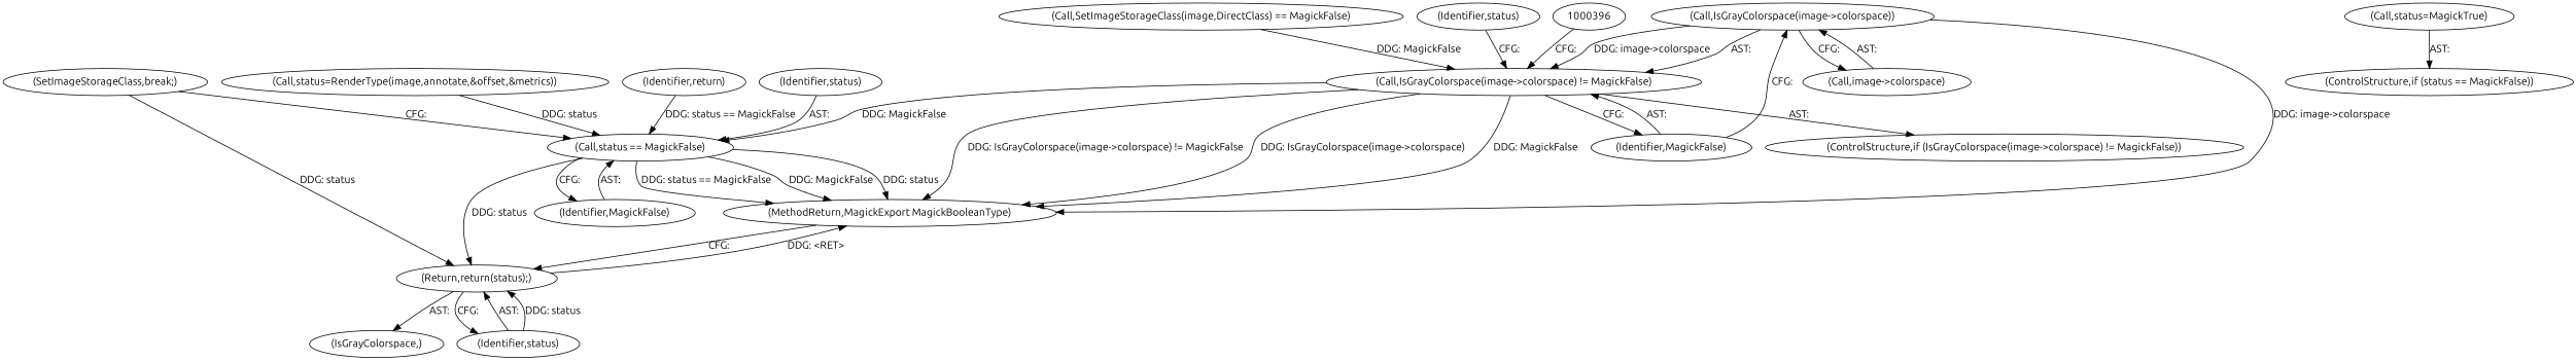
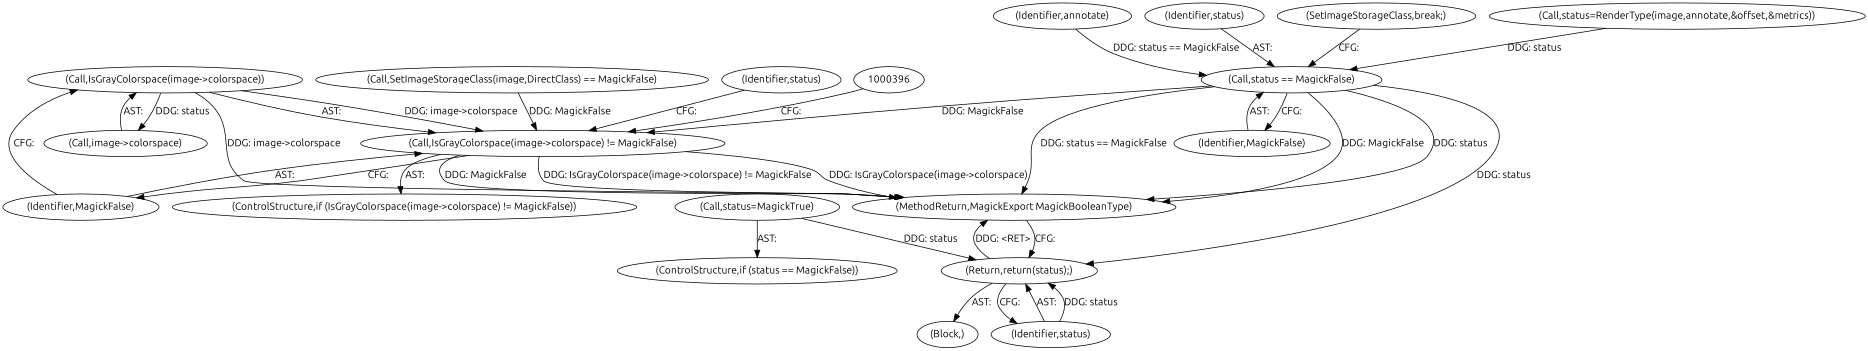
  digraph {
    fontname=Ubuntu
    node [fontname=Ubuntu]
    edge [fontname=Ubuntu]
    n1 [label="(Call,IsGrayColorspace(image->colorspace))"]
    n2 [label="(Call,IsGrayColorspace(image->colorspace) != MagickFalse)"]
    n3 [label="(MethodReturn,MagickExport MagickBooleanType)"]
    n4 [label="(Call,image->colorspace)"]
    n5 [label="(Call,status == MagickFalse)"]
    n6 [label="(Identifier,MagickFalse)"]
    n7 [label="(ControlStructure,if (IsGrayColorspace(image->colorspace) != MagickFalse))"]
    n8 [label="(Return,return(status);)"]
    n9 [label="(Identifier,MagickFalse)"]
-   n10 [label="(IsGrayColorspace,)"]
+   n10 [label="(Block,)"]
    n11 [label="(Identifier,status)"]
    n12 [label="(ControlStructure,if (status == MagickFalse))"]
    n13 [label="(Call,status=MagickTrue)"]
-   n14 [label="(Identifier,return)"]
+   n14 [label="(Identifier,annotate)"]
    n15 [label="(Identifier,status)"]
    n16 [label="(Call,SetImageStorageClass(image,DirectClass) == MagickFalse)"]
    n17 [label="(SetImageStorageClass,break;)"]
    n18 [label="(Call,status=RenderType(image,annotate,&offset,&metrics))"]
    n19 [label="(Identifier,status)"]
    1000396
    n1 -> n2 [label="AST: "]
    n1 -> n2 [label="DDG: image->colorspace"]
    n1 -> n3 [label="DDG: image->colorspace"]
-   n1 -> n4 [label="CFG: "]
+   n1 -> n4 [label="DDG: status"]
    n2 -> n3 [label="DDG: MagickFalse"]
    n2 -> n3 [label="DDG: IsGrayColorspace(image->colorspace) != MagickFalse"]
    n2 -> n3 [label="DDG: IsGrayColorspace(image->colorspace)"]
-   n2 -> n5 [label="DDG: MagickFalse"]
+   n5 -> n2 [label="DDG: MagickFalse"]
    n2 -> n6 [label="CFG: "]
    n2 -> n7 [label="AST: "]
    n3 -> n8 [label="CFG: "]
    n4 -> n1 [label="AST: "]
    n5 -> n3 [label="DDG: status == MagickFalse"]
    n5 -> n3 [label="DDG: MagickFalse"]
    n5 -> n3 [label="DDG: status"]
    n5 -> n8 [label="DDG: status"]
    n5 -> n9 [label="CFG: "]
    n6 -> n1 [label="CFG: "]
    n6 -> n2 [label="AST: "]
    n8 -> n3 [label="DDG: <RET>"]
    n8 -> n10 [label="AST: "]
    n8 -> n11 [label="CFG: "]
    n9 -> n5 [label="AST: "]
    n11 -> n8 [label="AST: "]
    n11 -> n8 [label="DDG: status"]
-   n17 -> n8 [label="DDG: status"]
+   n13 -> n8 [label="DDG: status"]
    n13 -> n12 [label="AST: "]
    n14 -> n5 [label="DDG: status == MagickFalse"]
    n15 -> n5 [label="AST: "]
    n16 -> n2 [label="DDG: MagickFalse"]
    n17 -> n5 [label="CFG: "]
    n18 -> n5 [label="DDG: status"]
    n19 -> n2 [label="CFG: "]
    1000396 -> n2 [label="CFG: "]
  }
